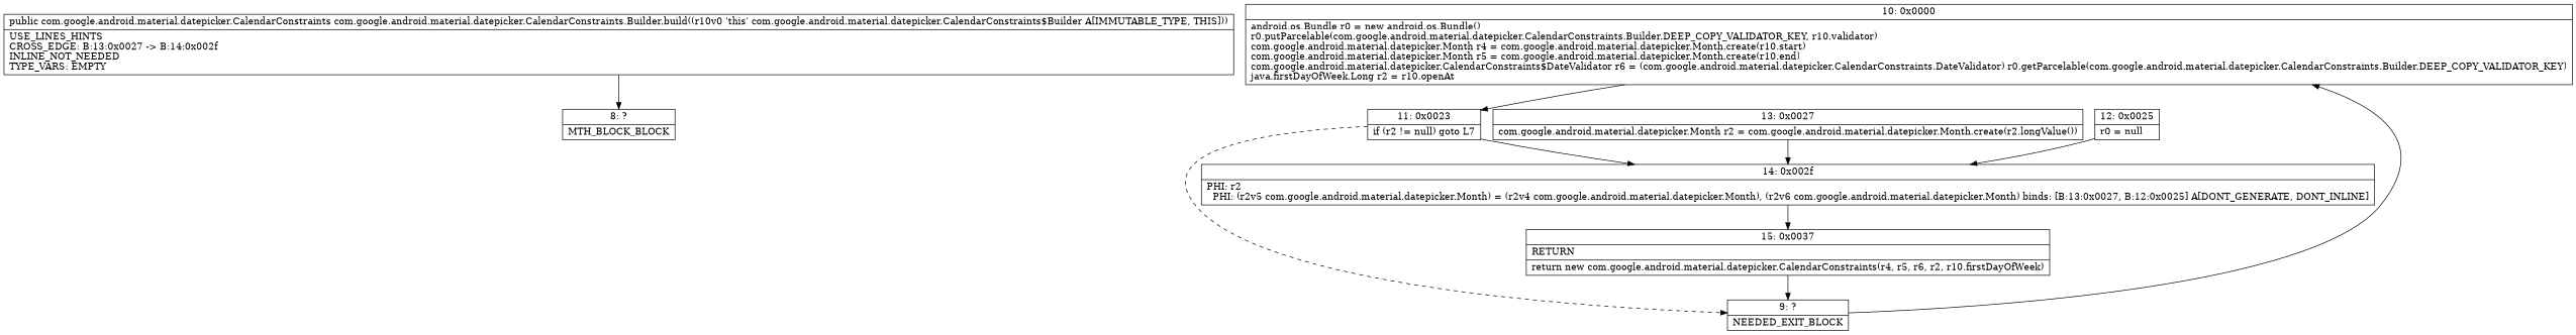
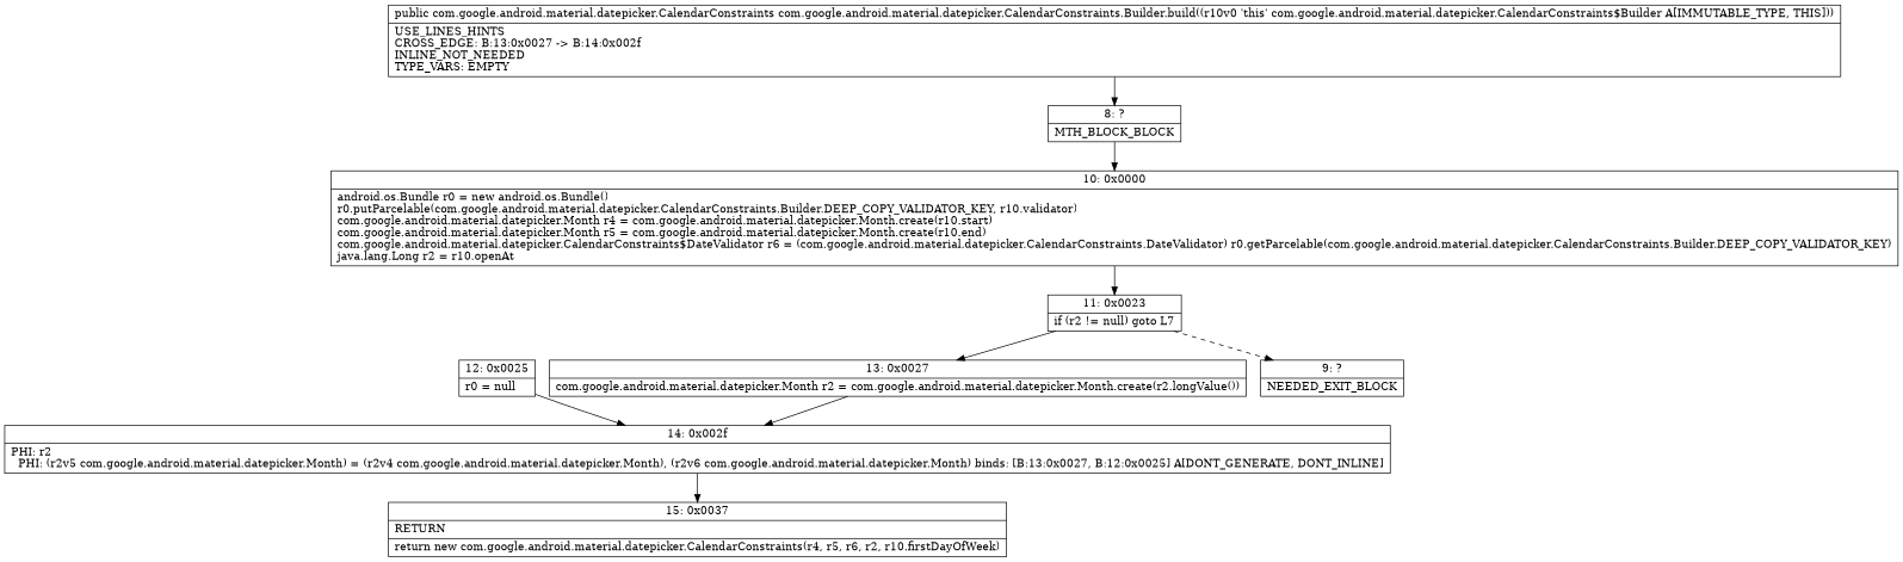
  digraph {
    node [shape=record]
    n1 [label="{8\:\ ?|MTH_BLOCK_BLOCK\l}"]
-   n2 [label="{10\:\ 0x0000|android.os.Bundle r0 = new android.os.Bundle()\lr0.putParcelable(com.google.android.material.datepicker.CalendarConstraints.Builder.DEEP_COPY_VALIDATOR_KEY, r10.validator)\lcom.google.android.material.datepicker.Month r4 = com.google.android.material.datepicker.Month.create(r10.start)\lcom.google.android.material.datepicker.Month r5 = com.google.android.material.datepicker.Month.create(r10.end)\lcom.google.android.material.datepicker.CalendarConstraints$DateValidator r6 = (com.google.android.material.datepicker.CalendarConstraints.DateValidator) r0.getParcelable(com.google.android.material.datepicker.CalendarConstraints.Builder.DEEP_COPY_VALIDATOR_KEY)\ljava.firstDayOfWeek.Long r2 = r10.openAt\l}"]
+   n2 [label="{10\:\ 0x0000|android.os.Bundle r0 = new android.os.Bundle()\lr0.putParcelable(com.google.android.material.datepicker.CalendarConstraints.Builder.DEEP_COPY_VALIDATOR_KEY, r10.validator)\lcom.google.android.material.datepicker.Month r4 = com.google.android.material.datepicker.Month.create(r10.start)\lcom.google.android.material.datepicker.Month r5 = com.google.android.material.datepicker.Month.create(r10.end)\lcom.google.android.material.datepicker.CalendarConstraints$DateValidator r6 = (com.google.android.material.datepicker.CalendarConstraints.DateValidator) r0.getParcelable(com.google.android.material.datepicker.CalendarConstraints.Builder.DEEP_COPY_VALIDATOR_KEY)\ljava.lang.Long r2 = r10.openAt\l}"]
    n3 [label="{11\:\ 0x0023|if (r2 != null) goto L7\l}"]
    n4 [label="{13\:\ 0x0027|com.google.android.material.datepicker.Month r2 = com.google.android.material.datepicker.Month.create(r2.longValue())\l}"]
    n5 [label="{9\:\ ?|NEEDED_EXIT_BLOCK\l}"]
    n6 [label="{12\:\ 0x0025|r0 = null\l}"]
    n7 [label="{14\:\ 0x002f|PHI: r2 \l  PHI: (r2v5 com.google.android.material.datepicker.Month) = (r2v4 com.google.android.material.datepicker.Month), (r2v6 com.google.android.material.datepicker.Month) binds: [B:13:0x0027, B:12:0x0025] A[DONT_GENERATE, DONT_INLINE]\l}"]
    n8 [label="{15\:\ 0x0037|RETURN\l|return new com.google.android.material.datepicker.CalendarConstraints(r4, r5, r6, r2, r10.firstDayOfWeek)\l}"]
    n9 [label="{public com.google.android.material.datepicker.CalendarConstraints com.google.android.material.datepicker.CalendarConstraints.Builder.build((r10v0 'this' com.google.android.material.datepicker.CalendarConstraints$Builder A[IMMUTABLE_TYPE, THIS]))  | USE_LINES_HINTS\lCROSS_EDGE: B:13:0x0027 \-\> B:14:0x002f\lINLINE_NOT_NEEDED\lTYPE_VARS: EMPTY\l}"]
-   n5 -> n2
+   n1 -> n2
    n2 -> n3
-   n3 -> n7
+   n3 -> n4
    n3 -> n5 [style=dashed]
    n4 -> n7
    n6 -> n7
    n7 -> n8
-   n8 -> n5
    n9 -> n1
  }
